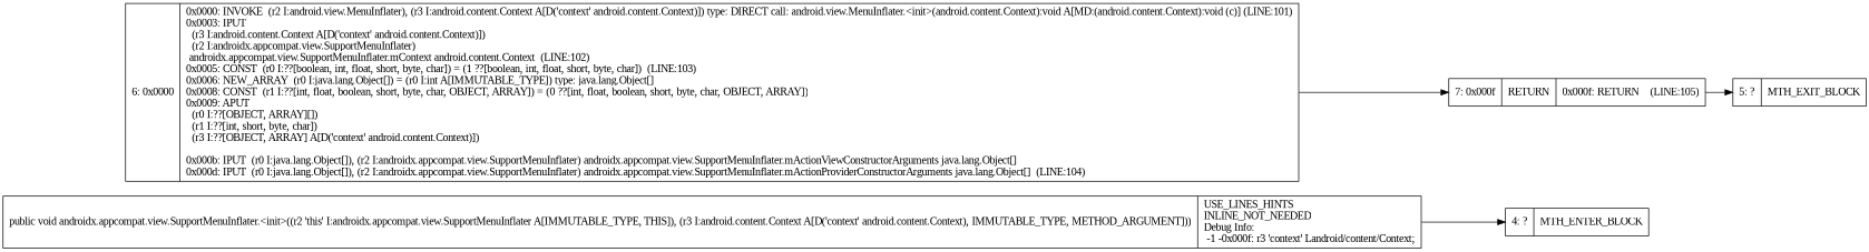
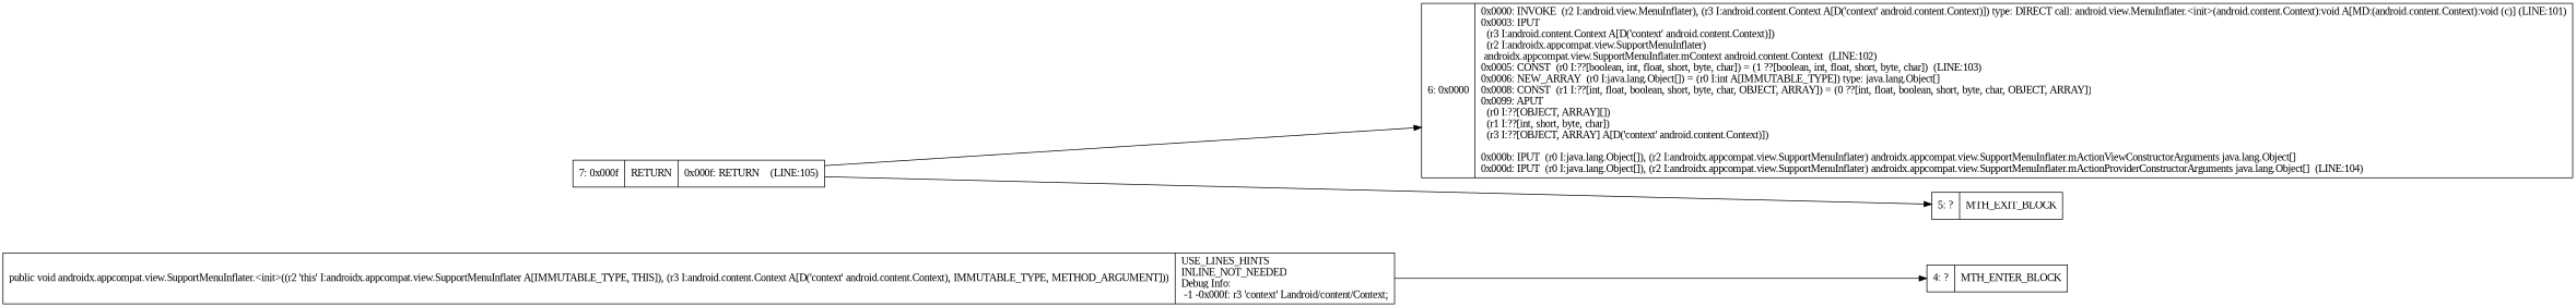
  digraph {
    fontname="Liberation Serif"
    rankdir=LR
    node [fontname="Liberation Serif" shape=record]
    edge [fontname="Liberation Serif"]
    n1 [label="{4\:\ ?|MTH_ENTER_BLOCK\l}"]
-   n2 [label="{6\:\ 0x0000|0x0000: INVOKE  (r2 I:android.view.MenuInflater), (r3 I:android.content.Context A[D('context' android.content.Context)]) type: DIRECT call: android.view.MenuInflater.\<init\>(android.content.Context):void A[MD:(android.content.Context):void (c)] (LINE:101)\l0x0003: IPUT  \l  (r3 I:android.content.Context A[D('context' android.content.Context)])\l  (r2 I:androidx.appcompat.view.SupportMenuInflater)\l androidx.appcompat.view.SupportMenuInflater.mContext android.content.Context  (LINE:102)\l0x0005: CONST  (r0 I:??[boolean, int, float, short, byte, char]) = (1 ??[boolean, int, float, short, byte, char])  (LINE:103)\l0x0006: NEW_ARRAY  (r0 I:java.lang.Object[]) = (r0 I:int A[IMMUTABLE_TYPE]) type: java.lang.Object[] \l0x0008: CONST  (r1 I:??[int, float, boolean, short, byte, char, OBJECT, ARRAY]) = (0 ??[int, float, boolean, short, byte, char, OBJECT, ARRAY]) \l0x0009: APUT  \l  (r0 I:??[OBJECT, ARRAY][])\l  (r1 I:??[int, short, byte, char])\l  (r3 I:??[OBJECT, ARRAY] A[D('context' android.content.Context)])\l \l0x000b: IPUT  (r0 I:java.lang.Object[]), (r2 I:androidx.appcompat.view.SupportMenuInflater) androidx.appcompat.view.SupportMenuInflater.mActionViewConstructorArguments java.lang.Object[] \l0x000d: IPUT  (r0 I:java.lang.Object[]), (r2 I:androidx.appcompat.view.SupportMenuInflater) androidx.appcompat.view.SupportMenuInflater.mActionProviderConstructorArguments java.lang.Object[]  (LINE:104)\l}"]
+   n2 [label="{6\:\ 0x0000|0x0000: INVOKE  (r2 I:android.view.MenuInflater), (r3 I:android.content.Context A[D('context' android.content.Context)]) type: DIRECT call: android.view.MenuInflater.\<init\>(android.content.Context):void A[MD:(android.content.Context):void (c)] (LINE:101)\l0x0003: IPUT  \l  (r3 I:android.content.Context A[D('context' android.content.Context)])\l  (r2 I:androidx.appcompat.view.SupportMenuInflater)\l androidx.appcompat.view.SupportMenuInflater.mContext android.content.Context  (LINE:102)\l0x0005: CONST  (r0 I:??[boolean, int, float, short, byte, char]) = (1 ??[boolean, int, float, short, byte, char])  (LINE:103)\l0x0006: NEW_ARRAY  (r0 I:java.lang.Object[]) = (r0 I:int A[IMMUTABLE_TYPE]) type: java.lang.Object[] \l0x0008: CONST  (r1 I:??[int, float, boolean, short, byte, char, OBJECT, ARRAY]) = (0 ??[int, float, boolean, short, byte, char, OBJECT, ARRAY]) \l0x0099: APUT  \l  (r0 I:??[OBJECT, ARRAY][])\l  (r1 I:??[int, short, byte, char])\l  (r3 I:??[OBJECT, ARRAY] A[D('context' android.content.Context)])\l \l0x000b: IPUT  (r0 I:java.lang.Object[]), (r2 I:androidx.appcompat.view.SupportMenuInflater) androidx.appcompat.view.SupportMenuInflater.mActionViewConstructorArguments java.lang.Object[] \l0x000d: IPUT  (r0 I:java.lang.Object[]), (r2 I:androidx.appcompat.view.SupportMenuInflater) androidx.appcompat.view.SupportMenuInflater.mActionProviderConstructorArguments java.lang.Object[]  (LINE:104)\l}"]
    n3 [label="{7\:\ 0x000f|RETURN\l|0x000f: RETURN    (LINE:105)\l}"]
    n4 [label="{5\:\ ?|MTH_EXIT_BLOCK\l}"]
    n5 [label="{public void androidx.appcompat.view.SupportMenuInflater.\<init\>((r2 'this' I:androidx.appcompat.view.SupportMenuInflater A[IMMUTABLE_TYPE, THIS]), (r3 I:android.content.Context A[D('context' android.content.Context), IMMUTABLE_TYPE, METHOD_ARGUMENT]))  | USE_LINES_HINTS\lINLINE_NOT_NEEDED\lDebug Info:\l  \-1 \-0x000f: r3 'context' Landroid\/content\/Context;\l}"]
-   n2 -> n3
+   n3 -> n2
    n3 -> n4
    n5 -> n1
  }
